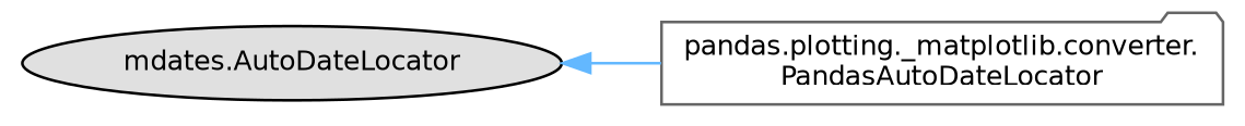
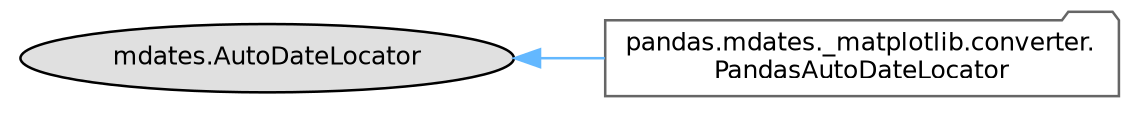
  digraph {
    rankdir=LR
    node [fontname=Helvetica fontsize=10 style=filled]
    n1 [color=black fillcolor="#E0E0E0" height=0.2 label="mdates.AutoDateLocator" shape=ellipse width=0.4]
-   n2 [color=gray40 fillcolor=white height=0.2 label="pandas.plotting._matplotlib.converter.\lPandasAutoDateLocator" shape=folder width=0.4]
+   n2 [color=gray40 fillcolor=white height=0.2 label="pandas.mdates._matplotlib.converter.\lPandasAutoDateLocator" shape=folder width=0.4]
    n1 -> n2 [color=steelblue1 dir=back fontname=Helvetica fontsize=10 labelfontname=Helvetica labelfontsize=10 style=solid]
  }
